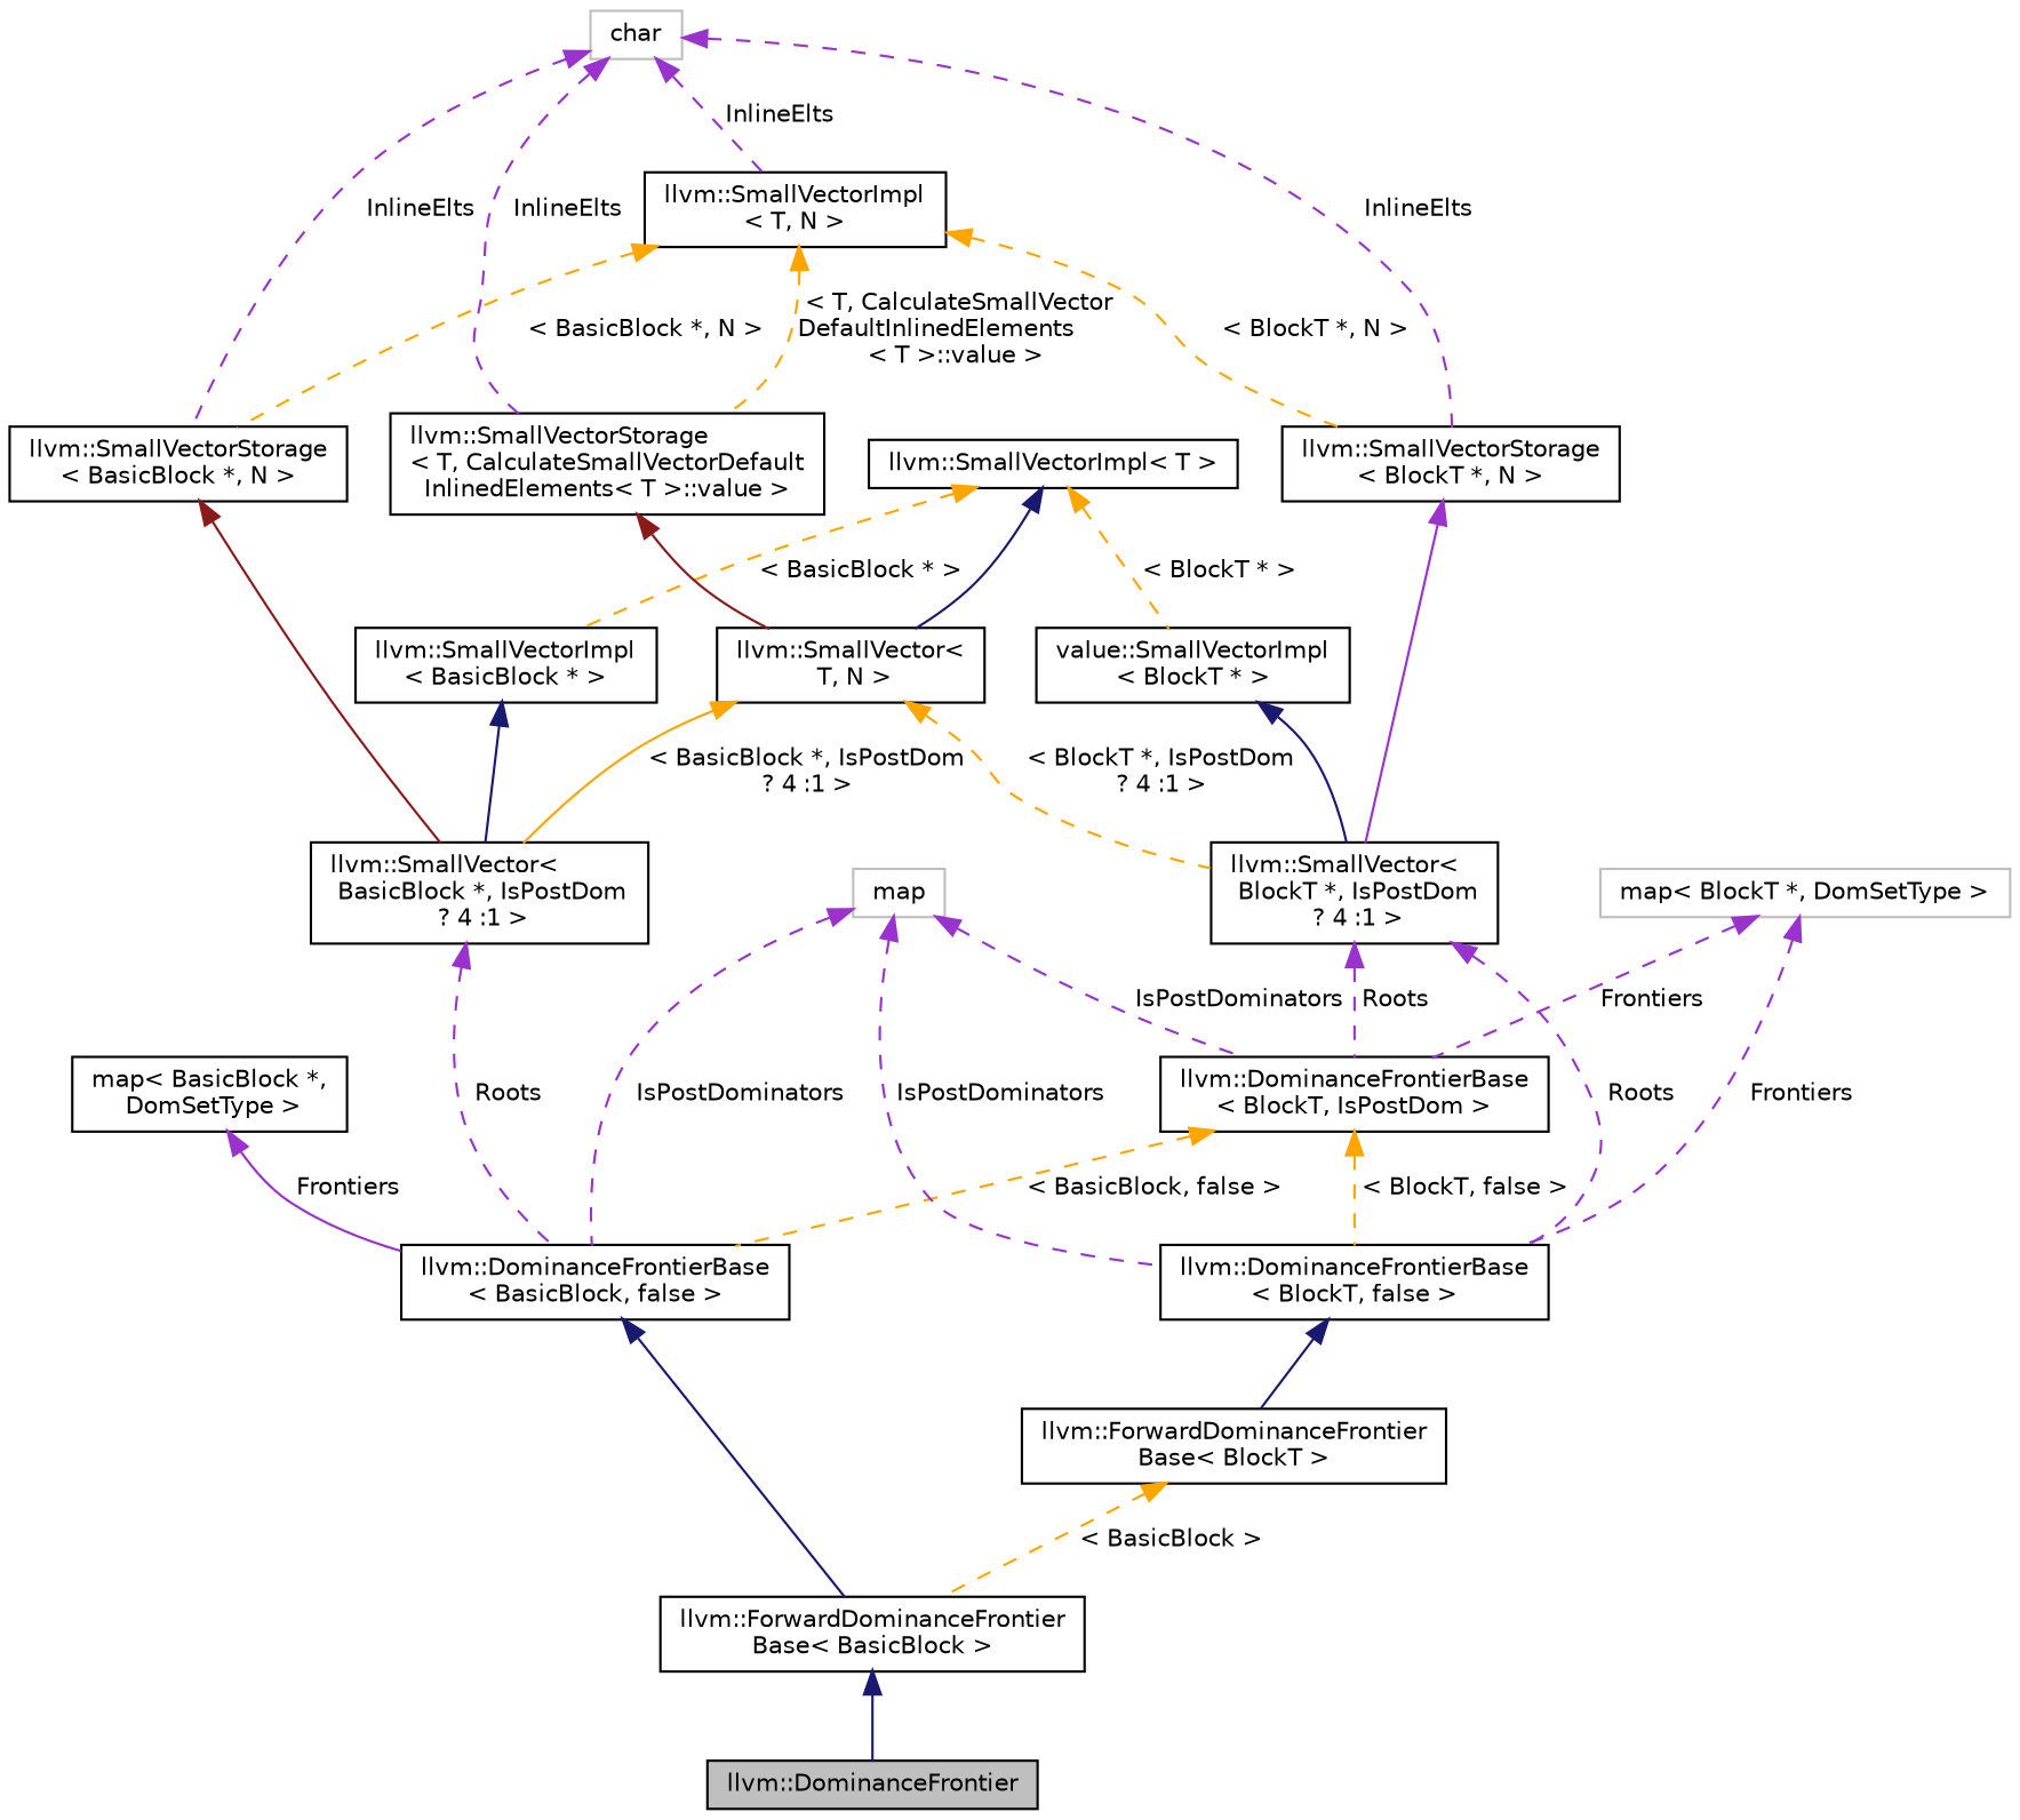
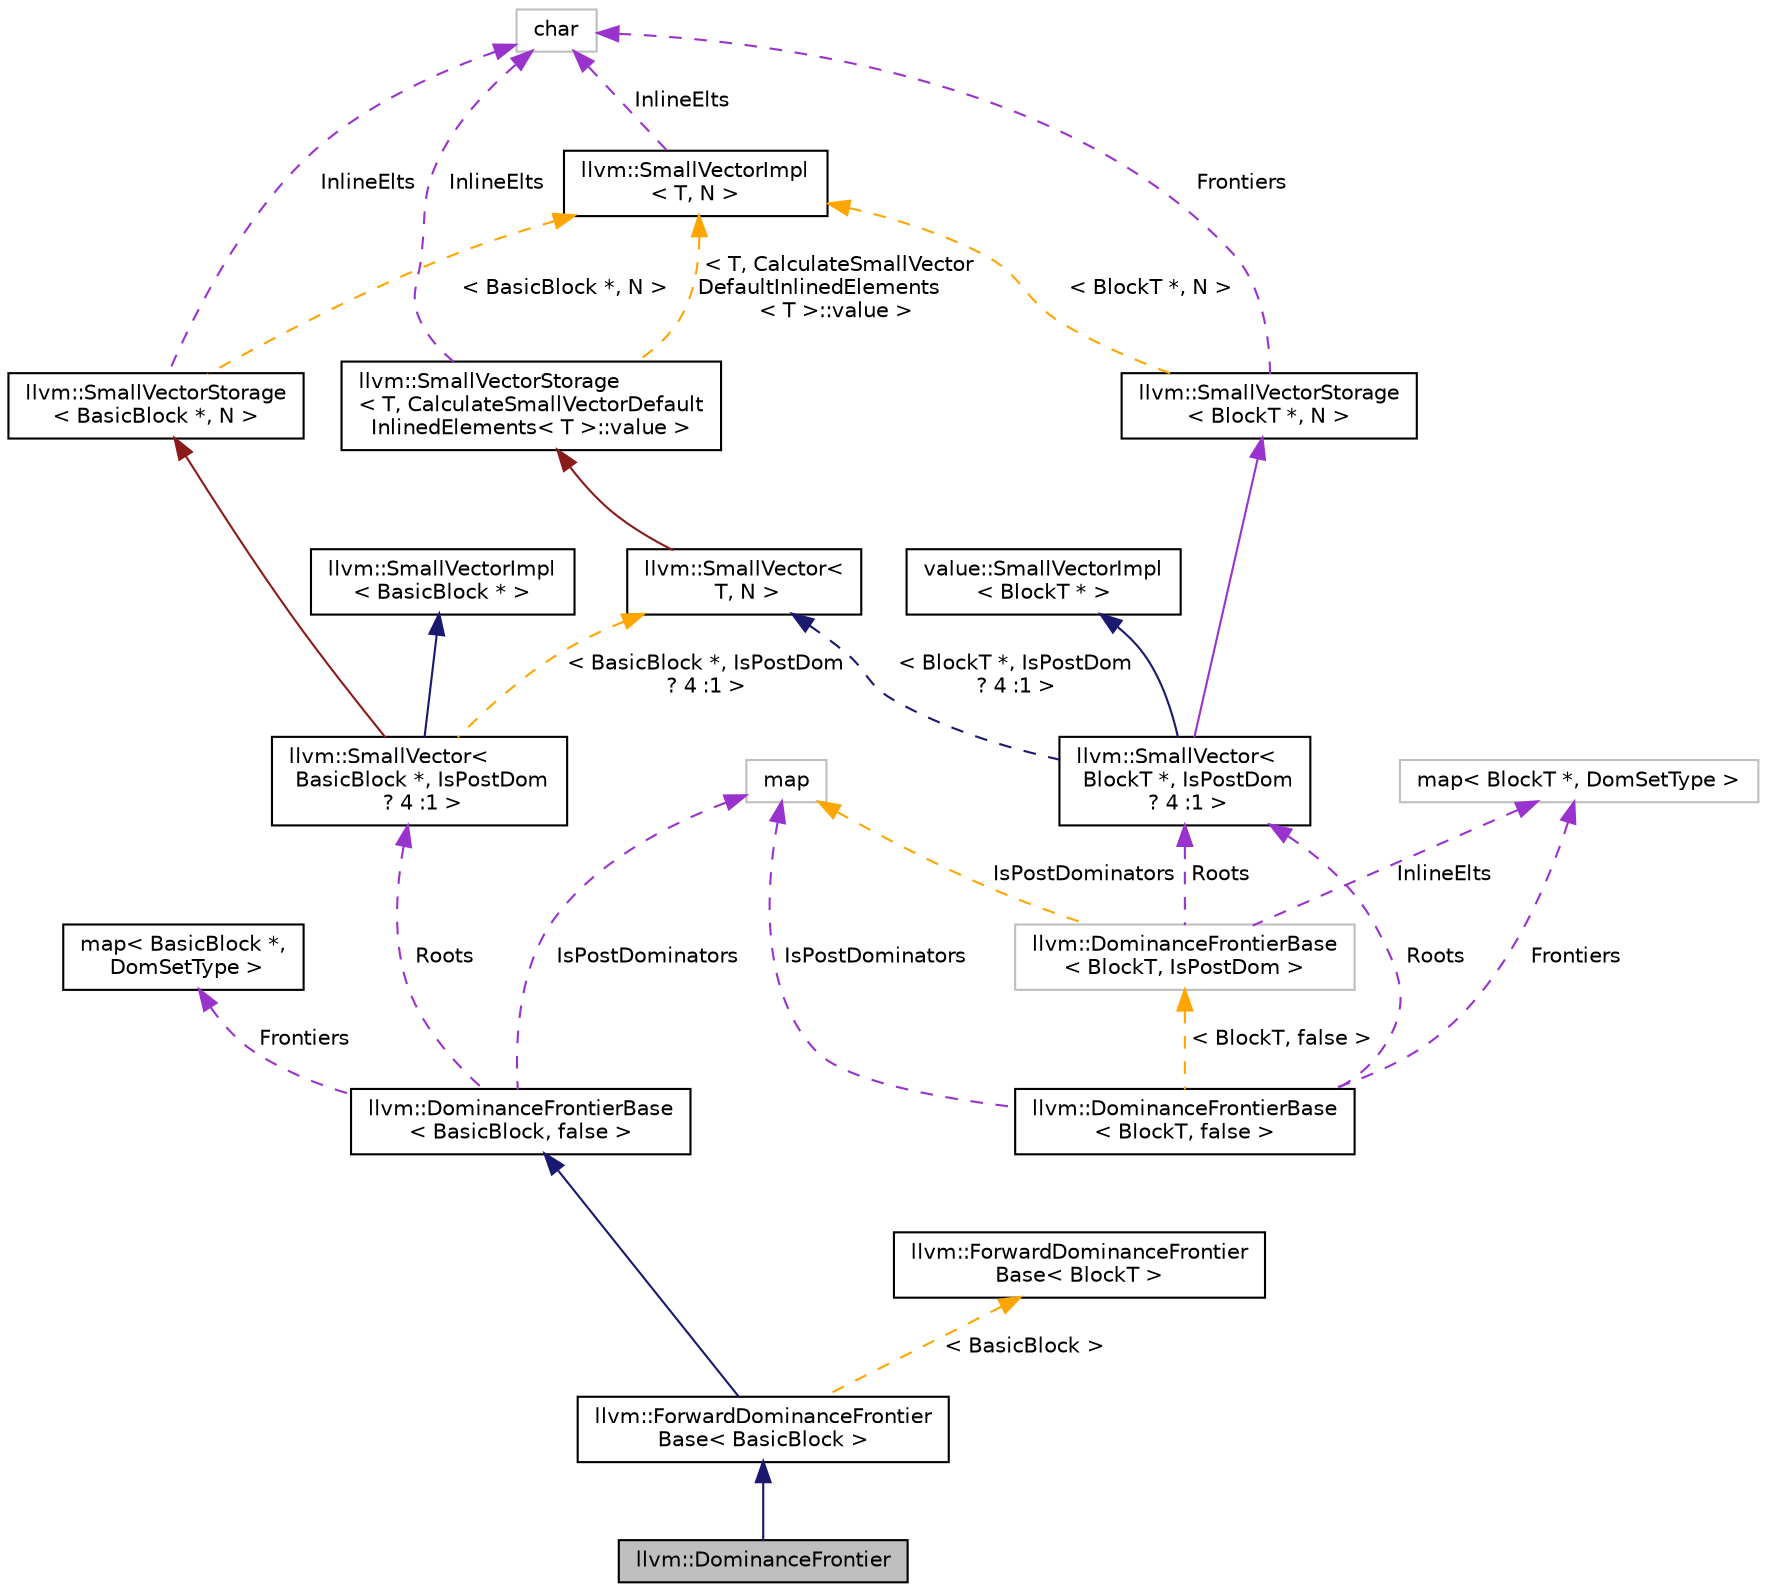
  digraph {
    rankdir=TB
    node [color=black fontname=Helvetica fontsize=10 shape=record]
    edge [color=darkorchid3 dir=back fontname=Helvetica fontsize=10 labelfontname=Helvetica labelfontsize=10 style=dashed]
    n1 [fillcolor=grey75 fontcolor=black height=0.2 label="llvm::DominanceFrontier" style=filled width=0.4]
    n2 [height=0.2 label="llvm::ForwardDominanceFrontier\lBase\< BasicBlock \>" width=0.4]
    n3 [height=0.2 label="llvm::DominanceFrontierBase\l\< BasicBlock, false \>" width=0.4]
    n4 [height=0.2 label="llvm::SmallVector\<\l BasicBlock *, IsPostDom\l ? 4 :1 \>" width=0.4]
    n5 [height=0.2 label="llvm::SmallVectorImpl\l\< BasicBlock * \>" width=0.4]
-   n6 [height=0.2 label="llvm::SmallVectorImpl\< T \>" width=0.4]
    n7 [height=0.2 label="llvm::SmallVector\<\l T, N \>" width=0.4]
    n8 [height=0.2 label="value::SmallVectorImpl\l\< BlockT * \>" width=0.4]
    n9 [height=0.2 label="llvm::SmallVector\<\l BlockT *, IsPostDom\l ? 4 :1 \>" width=0.4]
    n10 [height=0.2 label="llvm::SmallVectorStorage\l\< BasicBlock *, N \>" width=0.4]
    n11 [color=grey75 height=0.2 label=char width=0.4]
    n12 [height=0.2 label="llvm::SmallVectorImpl\l\< T, N \>" width=0.4]
    n13 [height=0.2 label="llvm::SmallVectorStorage\l\< T, CalculateSmallVectorDefault\lInlinedElements\< T \>::value \>" width=0.4]
    n14 [height=0.2 label="llvm::SmallVectorStorage\l\< BlockT *, N \>" width=0.4]
-   n15 [height=0.2 label="llvm::DominanceFrontierBase\l\< BlockT, IsPostDom \>" width=0.4]
+   n15 [color=grey75 height=0.2 label="llvm::DominanceFrontierBase\l\< BlockT, IsPostDom \>" width=0.4]
    n16 [height=0.2 label="llvm::DominanceFrontierBase\l\< BlockT, false \>" width=0.4]
    n17 [color=grey75 height=0.2 label=map width=0.4]
    n18 [height=0.2 label="llvm::ForwardDominanceFrontier\lBase\< BlockT \>" width=0.4]
    n19 [height=0.2 label="map\< BasicBlock *,\l DomSetType \>" width=0.4]
    n20 [color=grey75 height=0.2 label="map\< BlockT *, DomSetType \>" width=0.4]
    n2 -> n1 [color=midnightblue style=solid]
    n3 -> n2 [color=midnightblue style=solid]
    n4 -> n3 [label=" Roots"]
    n5 -> n4 [color=midnightblue style=solid]
-   n6 -> n5 [color=orange label=" \< BasicBlock * \>"]
-   n6 -> n7 [color=midnightblue style=solid]
-   n6 -> n8 [color=orange label=" \< BlockT * \>"]
-   n7 -> n4 [color=orange label=" \< BasicBlock *, IsPostDom\l ? 4 :1 \>" style=solid]
-   n7 -> n9 [color=orange label=" \< BlockT *, IsPostDom\l ? 4 :1 \>"]
+   n7 -> n4 [color=orange label=" \< BasicBlock *, IsPostDom\l ? 4 :1 \>"]
+   n7 -> n9 [color=midnightblue label=" \< BlockT *, IsPostDom\l ? 4 :1 \>"]
    n8 -> n9 [color=midnightblue style=solid]
    n9 -> n15 [label=" Roots"]
    n9 -> n16 [label=" Roots"]
    n10 -> n4 [color=firebrick4 style=solid]
    n11 -> n10 [label=" InlineElts"]
    n11 -> n12 [label=" InlineElts"]
    n11 -> n13 [label=" InlineElts"]
-   n11 -> n14 [label=" InlineElts"]
+   n11 -> n14 [label=" Frontiers"]
    n12 -> n10 [color=orange label=" \< BasicBlock *, N \>"]
    n12 -> n13 [color=orange label=" \< T, CalculateSmallVector\lDefaultInlinedElements\l\< T \>::value \>"]
    n12 -> n14 [color=orange label=" \< BlockT *, N \>"]
    n13 -> n7 [color=firebrick4 style=solid]
    n14 -> n9 [style=solid]
-   n15 -> n3 [color=orange label=" \< BasicBlock, false \>"]
    n15 -> n16 [color=orange label=" \< BlockT, false \>"]
-   n16 -> n18 [color=midnightblue style=solid]
    n17 -> n3 [label=" IsPostDominators"]
-   n17 -> n15 [label=" IsPostDominators"]
+   n17 -> n15 [color=orange label=" IsPostDominators"]
    n17 -> n16 [label=" IsPostDominators"]
    n18 -> n2 [color=orange label=" \< BasicBlock \>"]
-   n19 -> n3 [label=" Frontiers" style=solid]
-   n20 -> n15 [label=" Frontiers"]
+   n19 -> n3 [label=" Frontiers"]
+   n20 -> n15 [label=" InlineElts"]
    n20 -> n16 [label=" Frontiers"]
  }
